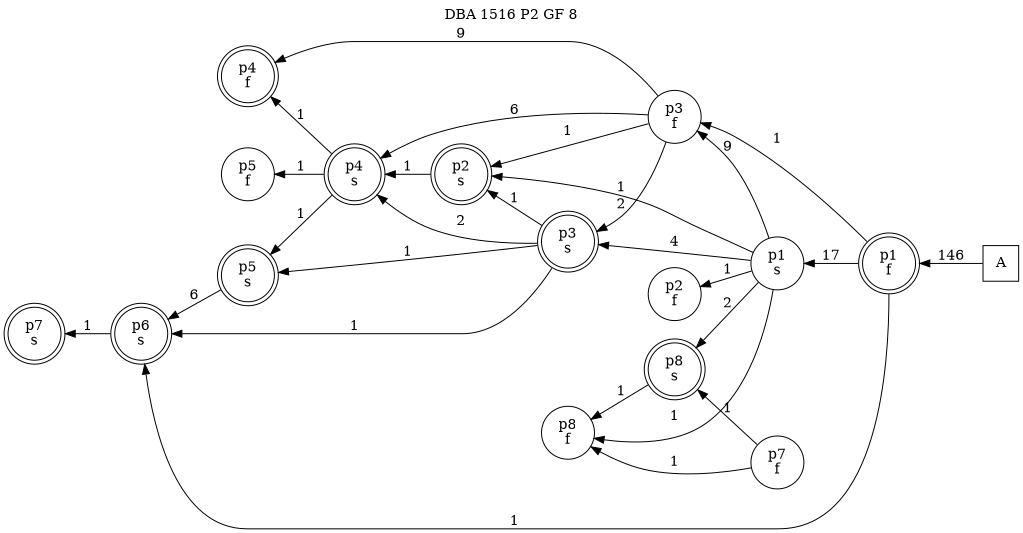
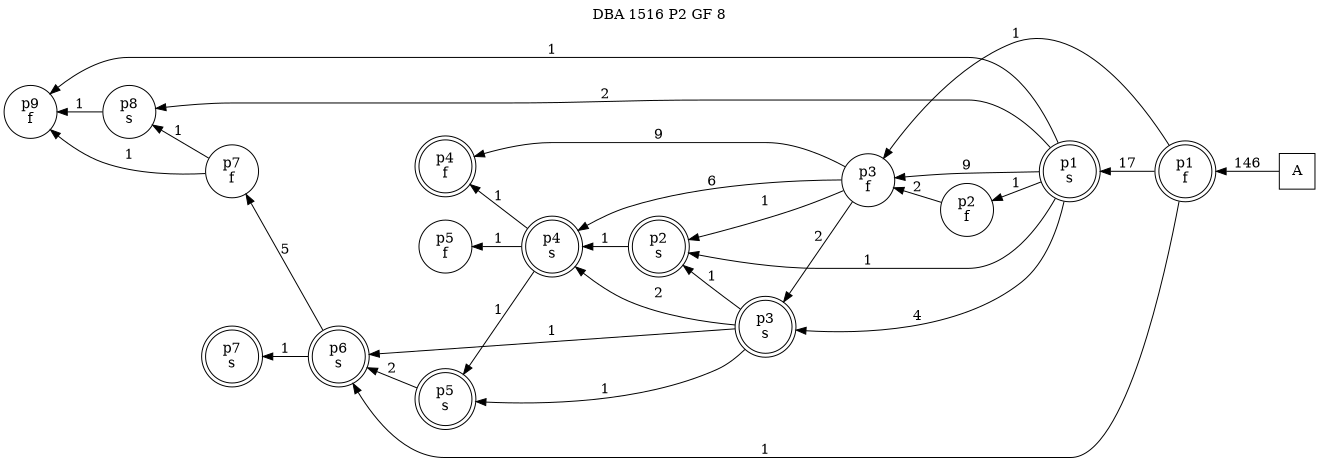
  digraph {
    label=" DBA 1516 P2 GF 8 "
    labelloc=tl
    rankdir=RL
    node [shape=doublecircle]
    n1 [label=A shape=square]
    n2 [label="p1\nf"]
-   n3 [label="p1\ns" shape=circle]
+   n3 [label="p1\ns"]
    n4 [label="p3\nf" shape=circle]
    n5 [label="p6\ns"]
-   n6 [label="p8\ns"]
+   n6 [label="p8\ns" shape=circle]
    n7 [label="p2\nf" shape=circle]
    n8 [label="p2\ns"]
    n9 [label="p3\ns"]
-   n10 [label="p8\nf" shape=circle]
+   n10 [label="p9\nf" shape=circle]
    n11 [label="p4\nf"]
    n12 [label="p4\ns"]
    n13 [label="p7\nf" shape=circle]
    n14 [label="p7\ns"]
    n15 [label="p5\ns"]
    n16 [label="p5\nf" shape=circle]
    n1 -> n2 [label=146]
    n2 -> n3 [label=17]
    n2 -> n4 [label=1]
    n2 -> n5 [label=1]
    n3 -> n4 [label=9]
    n3 -> n6 [label=2]
    n3 -> n7 [label=1]
    n3 -> n8 [label=1]
    n3 -> n9 [label=4]
    n3 -> n10 [label=1]
    n4 -> n8 [label=1]
    n4 -> n9 [label=2]
    n4 -> n11 [label=9]
    n4 -> n12 [label=6]
+   n5 -> n13 [label=5]
    n5 -> n14 [label=1]
    n6 -> n10 [label=1]
+   n7 -> n4 [label=2]
    n8 -> n12 [label=1]
    n9 -> n5 [label=1]
    n9 -> n8 [label=1]
    n9 -> n12 [label=2]
    n9 -> n15 [label=1]
    n12 -> n11 [label=1]
    n12 -> n15 [label=1]
    n12 -> n16 [label=1]
    n13 -> n6 [label=1]
    n13 -> n10 [label=1]
-   n15 -> n5 [label=6]
+   n15 -> n5 [label=2]
  }
